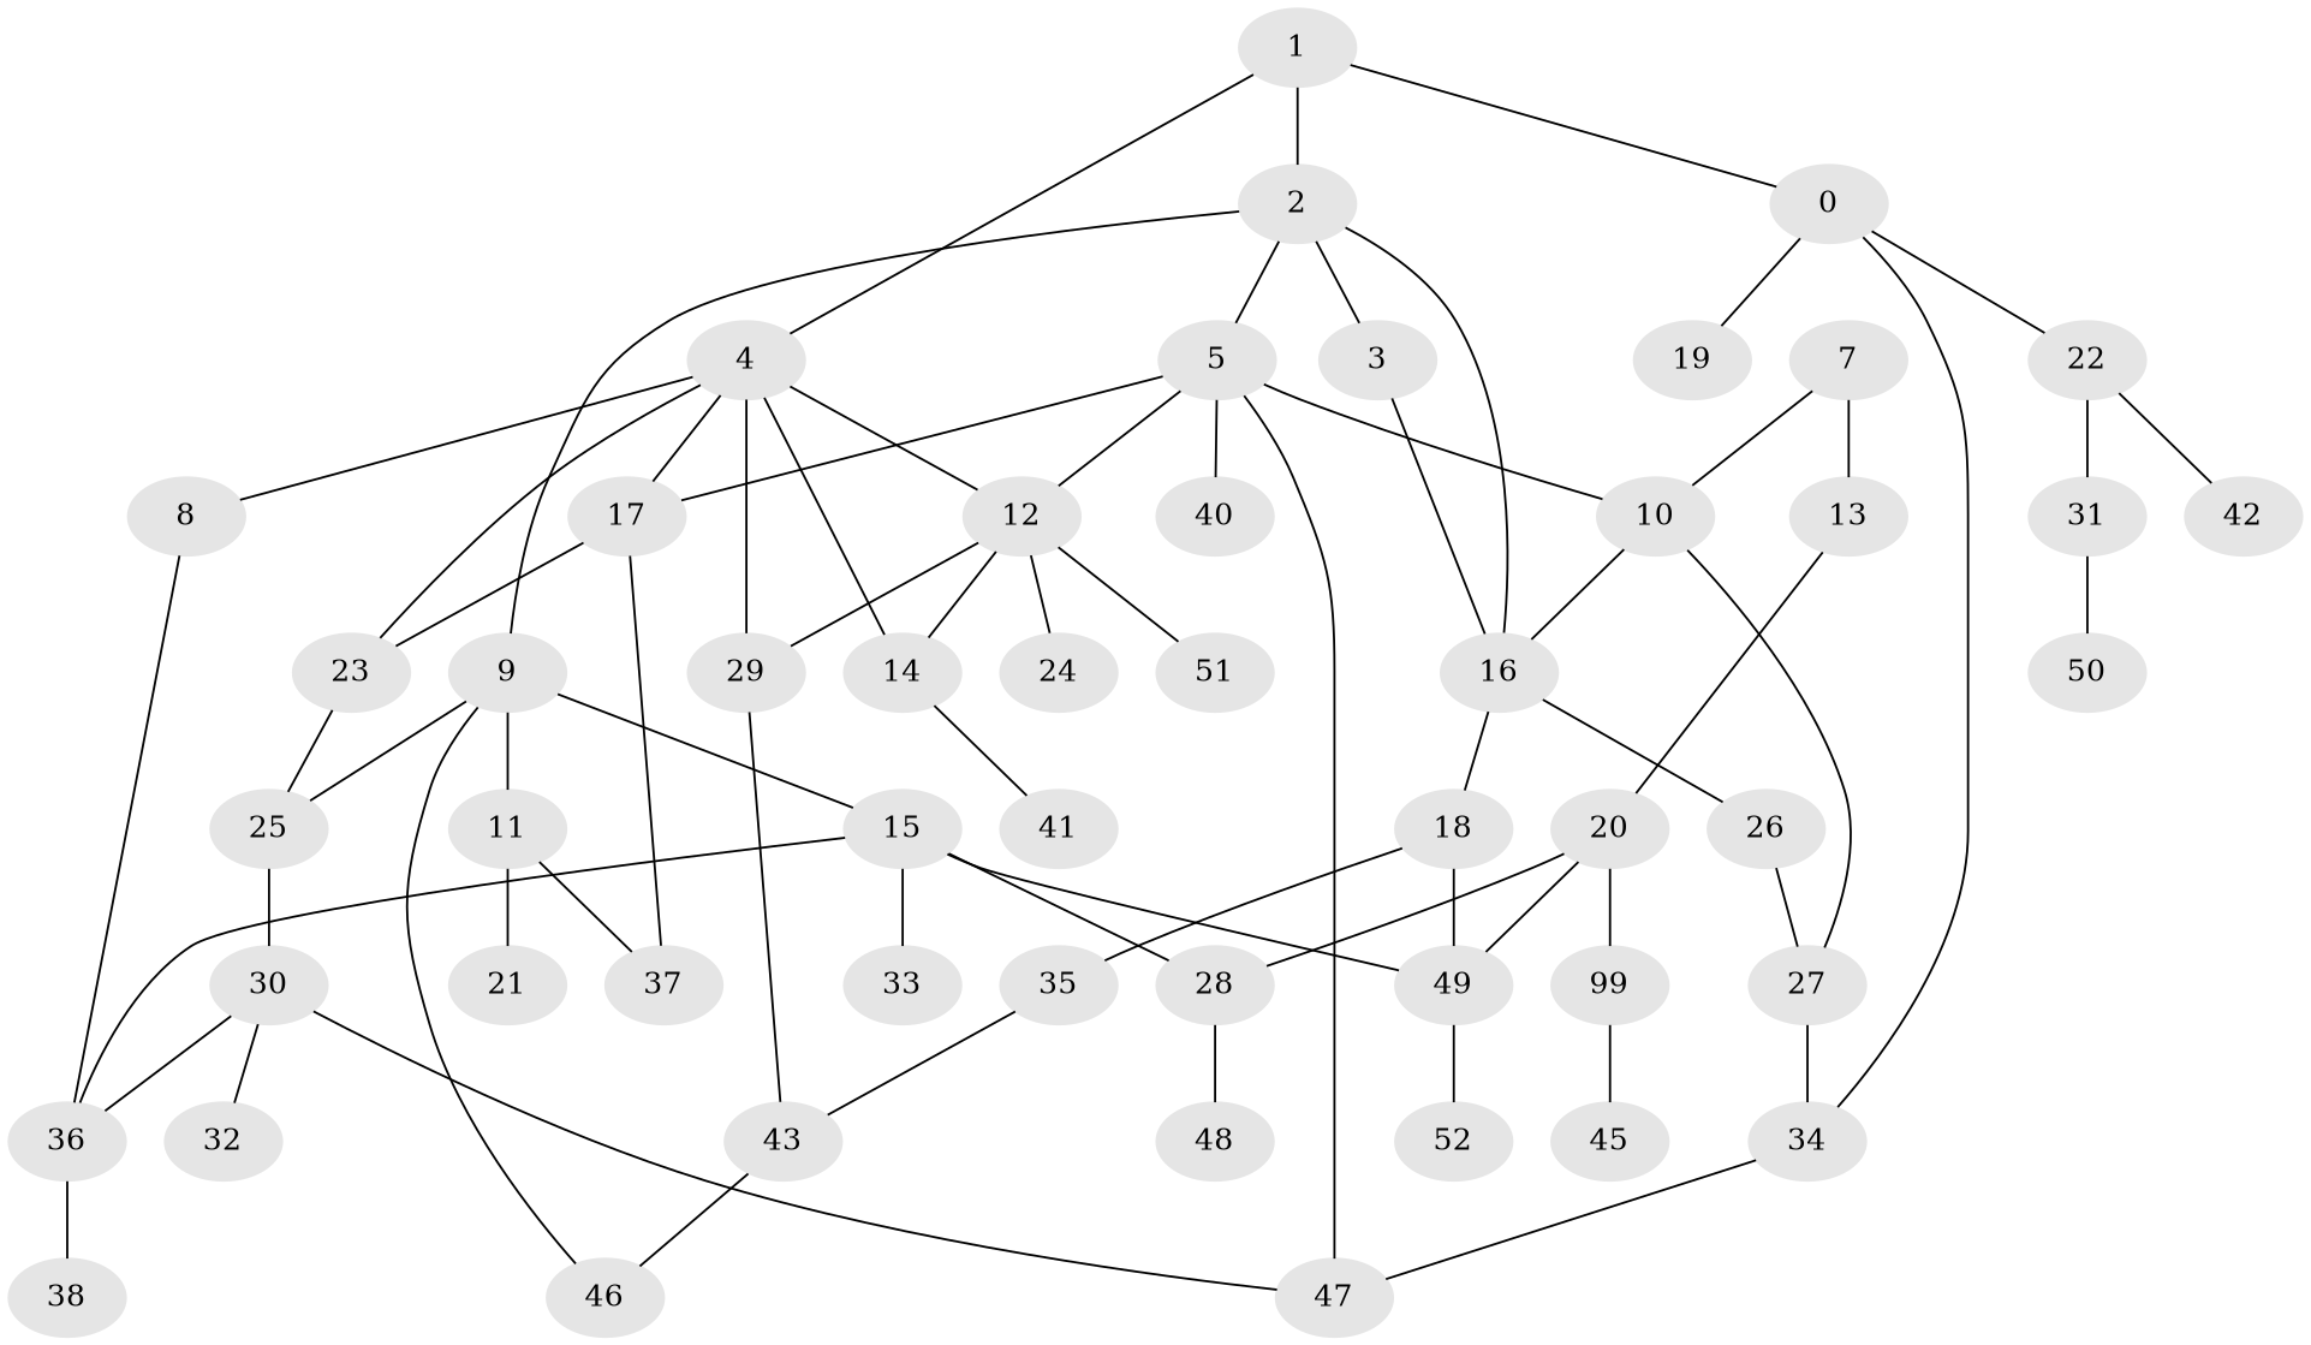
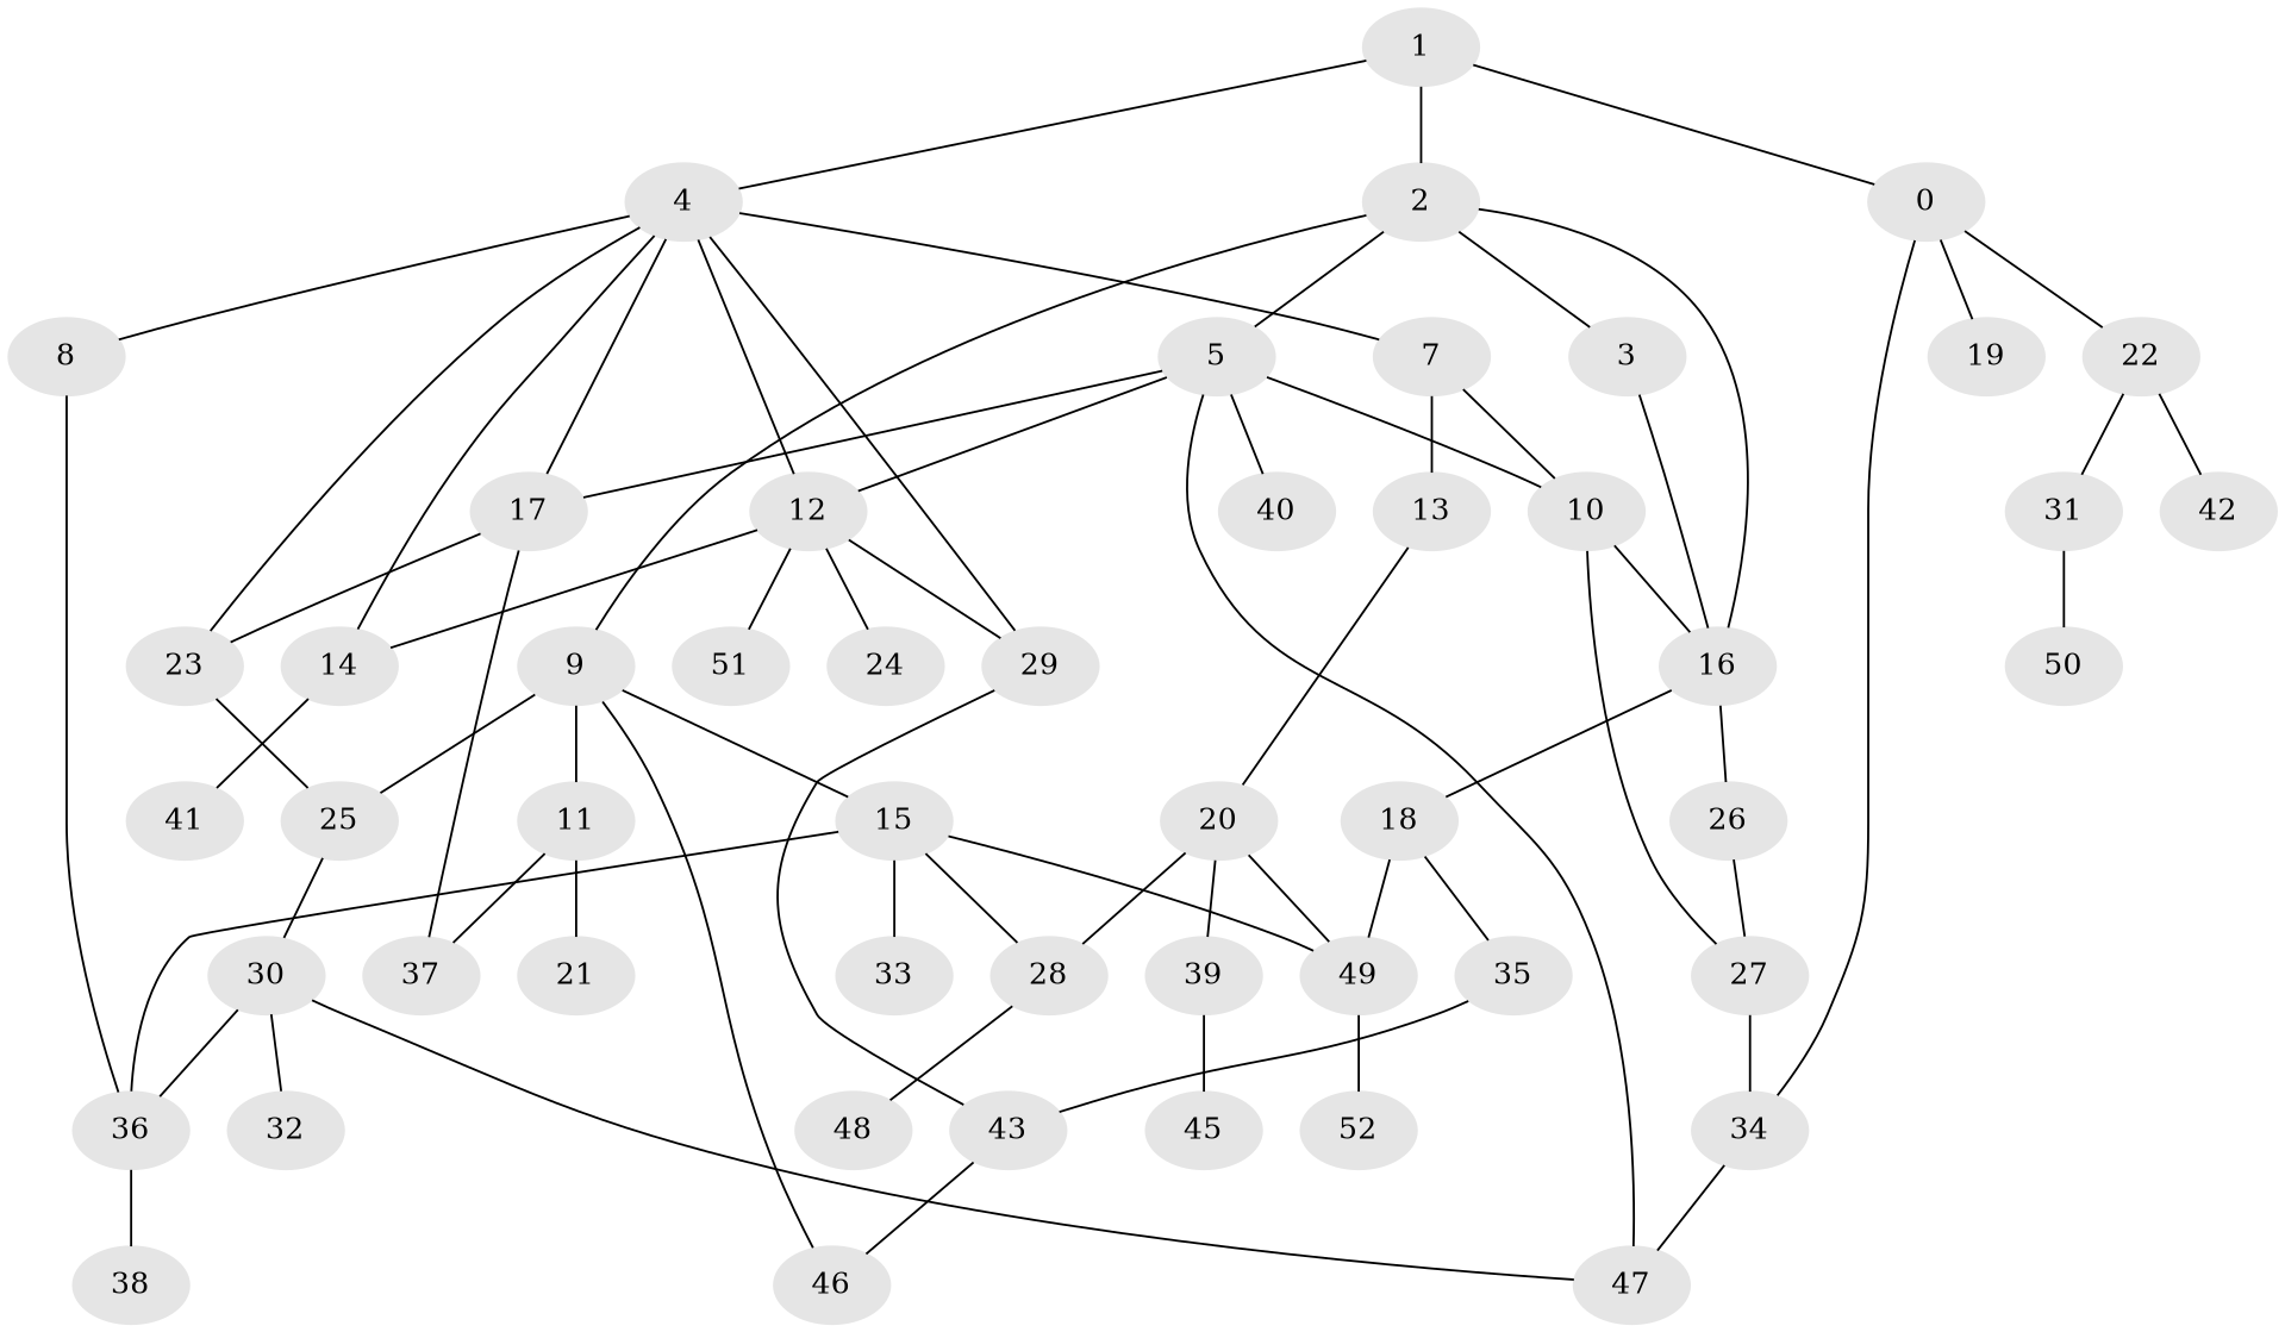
  graph {
    node [color=gray90 style=filled]
    1
    2
    4
    n4 [label=0]
    3
    5
    9
    16
    7
    8
    12
    14
    17
    23
    29
    19
    22
    34
    10
    40
    47
    11
    15
    25
    46
    18
    26
    13
    36
    24
    51
    41
    37
    43
    27
    31
    42
    20
    38
    21
    28
    49
    33
    30
-   39 [label=99]
+   39
    48
    52
    35
    45
    50
    32
    1 -- 2
    1 -- 4
    1 -- n4
    2 -- 3
    2 -- 5
    2 -- 9
    2 -- 16
+   4 -- 7
    4 -- 8
    4 -- 12
    4 -- 14
    4 -- 17
    4 -- 23
    4 -- 29
    n4 -- 19
    n4 -- 22
    n4 -- 34
    3 -- 16
    5 -- 12
    5 -- 17
    5 -- 10
    5 -- 40
    5 -- 47
    9 -- 11
    9 -- 15
    9 -- 25
    9 -- 46
    16 -- 18
    16 -- 26
    7 -- 10
    7 -- 13
    8 -- 36
    12 -- 14
    12 -- 29
    12 -- 24
    12 -- 51
    14 -- 41
    17 -- 23
    17 -- 37
    23 -- 25
    29 -- 43
    22 -- 31
    22 -- 42
    34 -- 47
    10 -- 16
    10 -- 27
    11 -- 37
    11 -- 21
    15 -- 36
    15 -- 28
    15 -- 49
    15 -- 33
    25 -- 30
    18 -- 49
    18 -- 35
    26 -- 27
    13 -- 20
    36 -- 38
    43 -- 46
    27 -- 34
    31 -- 50
    20 -- 28
    20 -- 49
    20 -- 39
    28 -- 48
    49 -- 52
    30 -- 47
    30 -- 36
    30 -- 32
    39 -- 45
    35 -- 43
  }
